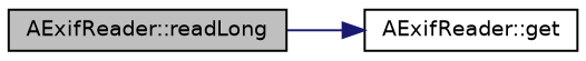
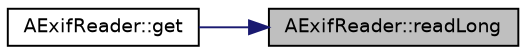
  digraph {
    rankdir=RL
    node [color=black fontname=Helvetica fontsize=10 shape=record style=filled]
    n1 [fillcolor=grey75 fontcolor=black height=0.2 label="AExifReader::readLong" width=0.4]
    n2 [fillcolor=white height=0.2 label="AExifReader::get" width=0.4]
-   n2 -> n1 [color=midnightblue dir=back fontname=Helvetica fontsize=10 labelfontname=Helvetica labelfontsize=10 style=solid]
+   n1 -> n2 [color=midnightblue dir=back fontname=Helvetica fontsize=10 labelfontname=Helvetica labelfontsize=10 style=solid]
  }
